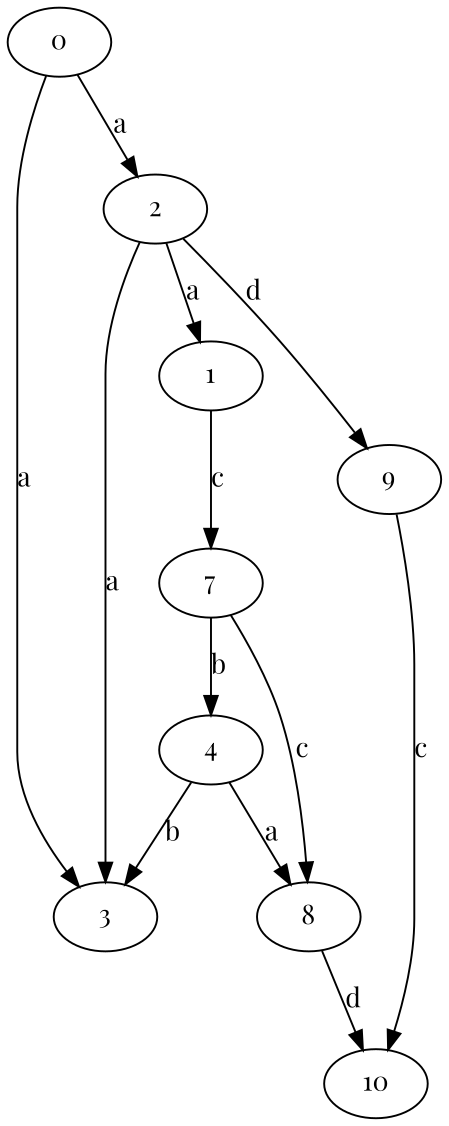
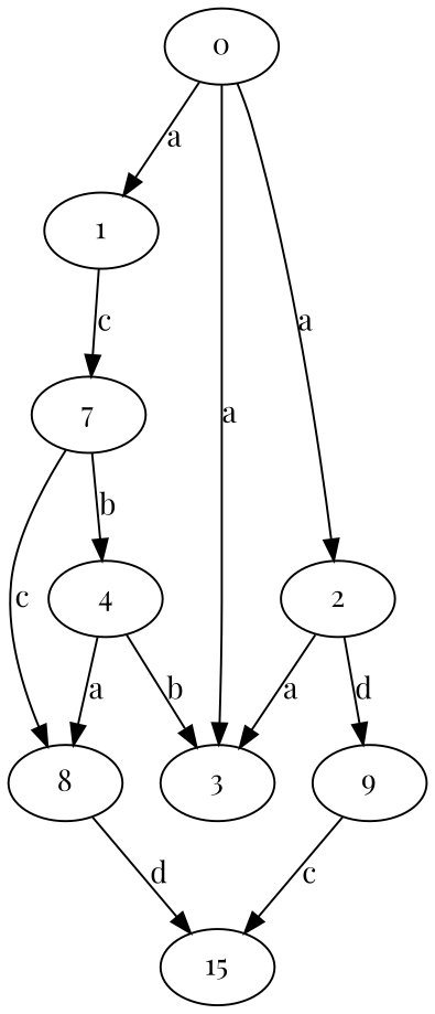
  strict digraph {
    fontname="Playfair Display"
    node [fontname="Playfair Display"]
    edge [fontname="Playfair Display"]
    1
    7
    8
    4
-   10
+   10 [label=15]
    2
    3
    9
    0
    1 -> 7 [label=c]
    7 -> 8 [label=c]
    7 -> 4 [label=b]
    8 -> 10 [label=d]
    4 -> 8 [label=a]
    4 -> 3 [label=b]
    2 -> 3 [label=a]
    2 -> 9 [label=d]
    9 -> 10 [label=c]
-   2 -> 1 [label=a]
+   0 -> 1 [label=a]
    0 -> 2 [label=a]
    0 -> 3 [label=a]
  }
